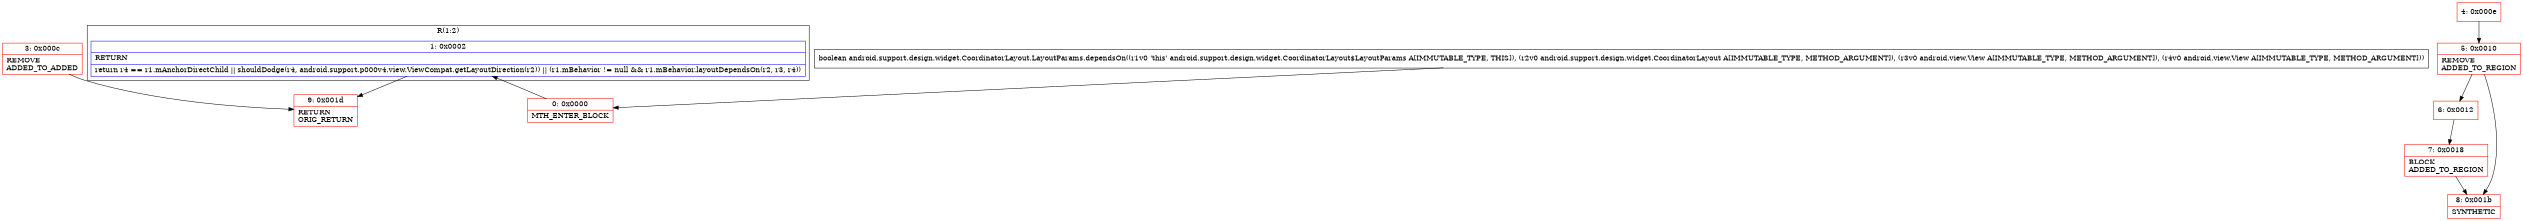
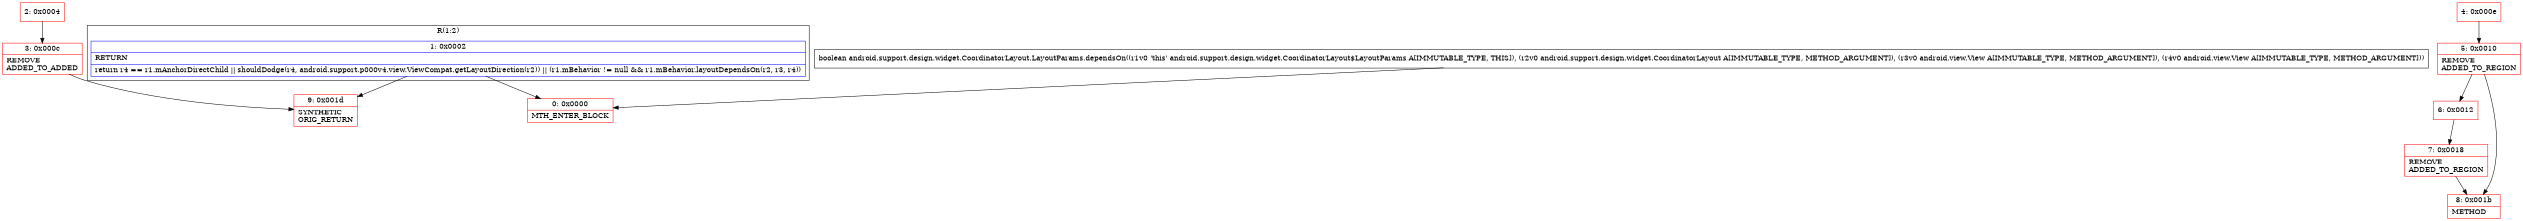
  digraph {
    node [color=red shape=record]
    n1 [color=blue label="{1\:\ 0x0002|RETURN\l|return r4 == r1.mAnchorDirectChild \|\| shouldDodge(r4, android.support.p000v4.view.ViewCompat.getLayoutDirection(r2)) \|\| (r1.mBehavior != null && r1.mBehavior.layoutDependsOn(r2, r3, r4))\l}"]
-   n2 [label="{9\:\ 0x001d|RETURN\lORIG_RETURN\l}"]
+   n2 [label="{9\:\ 0x001d|SYNTHETIC\lORIG_RETURN\l}"]
+   n3 [label="{2\:\ 0x0004}"]
    n4 [label="{3\:\ 0x000c|REMOVE\lADDED_TO_ADDED\l}"]
    n5 [label="{0\:\ 0x0000|MTH_ENTER_BLOCK\l}"]
    n6 [label="{4\:\ 0x000e}"]
    n7 [label="{5\:\ 0x0010|REMOVE\lADDED_TO_REGION\l}"]
    n8 [label="{6\:\ 0x0012}"]
-   n9 [label="{8\:\ 0x001b|SYNTHETIC\l}"]
-   n10 [label="{7\:\ 0x0018|BLOCK\lADDED_TO_REGION\l}"]
+   n9 [label="{8\:\ 0x001b|METHOD\l}"]
+   n10 [label="{7\:\ 0x0018|REMOVE\lADDED_TO_REGION\l}"]
    n11 [label="{boolean android.support.design.widget.CoordinatorLayout.LayoutParams.dependsOn((r1v0 'this' android.support.design.widget.CoordinatorLayout$LayoutParams A[IMMUTABLE_TYPE, THIS]), (r2v0 android.support.design.widget.CoordinatorLayout A[IMMUTABLE_TYPE, METHOD_ARGUMENT]), (r3v0 android.view.View A[IMMUTABLE_TYPE, METHOD_ARGUMENT]), (r4v0 android.view.View A[IMMUTABLE_TYPE, METHOD_ARGUMENT])) }" color=""]
    subgraph cluster_1 {
      label="R(1:2)"
      n1
    }
    n1 -> n2
+   n3 -> n4
    n4 -> n2
-   n5 -> n1
+   n1 -> n5
    n6 -> n7
    n7 -> n8
    n7 -> n9
    n8 -> n10
    n10 -> n9
    n11 -> n5
  }
